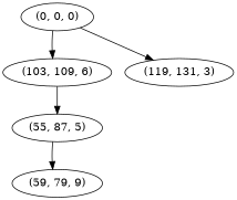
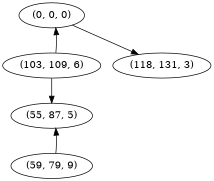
  digraph {
    "(0, 0, 0)"
    "(103, 109, 6)"
-   "(119, 131, 3)"
+   "(119, 131, 3)" [label="(118, 131, 3)"]
    "(55, 87, 5)"
    "(59, 79, 9)"
-   "(0, 0, 0)" -> "(103, 109, 6)"
+   "(103, 109, 6)" -> "(0, 0, 0)"
    "(0, 0, 0)" -> "(119, 131, 3)"
    "(103, 109, 6)" -> "(55, 87, 5)"
-   "(55, 87, 5)" -> "(59, 79, 9)"
+   "(59, 79, 9)" -> "(55, 87, 5)"
  }
